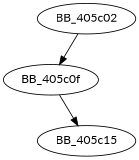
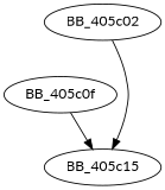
  digraph {
    fontname=Lato
    node [fontname=Lato]
    edge [fontname=Lato]
    BB_405c02
    BB_405c0f
    BB_405c15
-   BB_405c02 -> BB_405c0f
+   BB_405c02 -> BB_405c15
    BB_405c0f -> BB_405c15
  }
